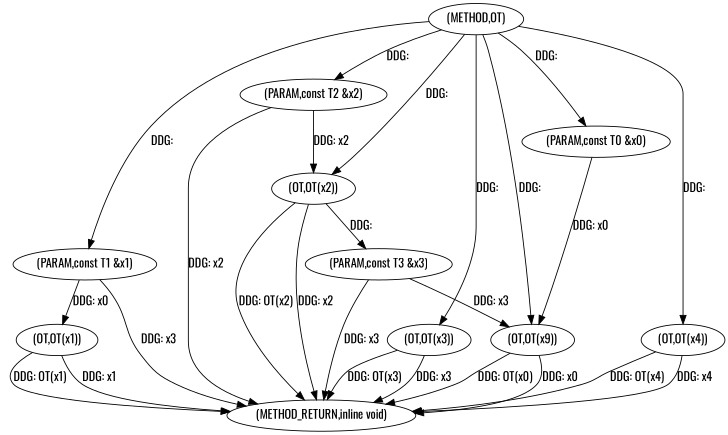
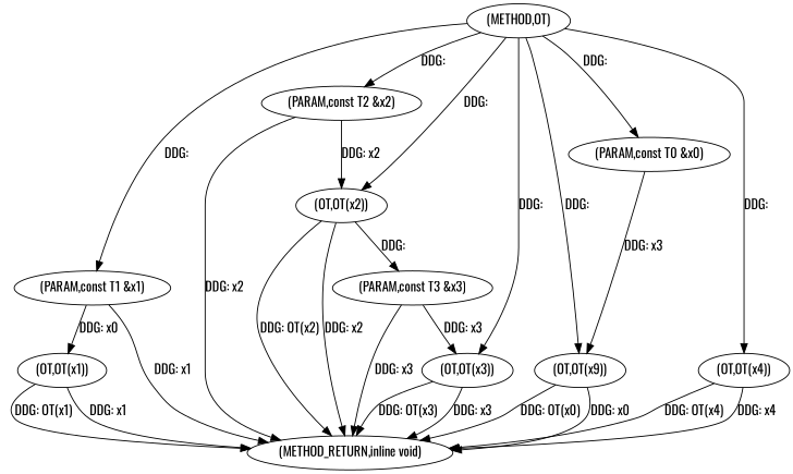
  digraph {
    fontname=Oswald
    node [fontname=Oswald]
    edge [fontname=Oswald]
    n1 [label="(METHOD,OT)"]
    n2 [label="(PARAM,const T0 &x0)"]
    n3 [label="(PARAM,const T1 &x1)"]
    n4 [label="(PARAM,const T2 &x2)"]
    n5 [label="(OT,OT(x9))"]
    n6 [label="(OT,OT(x2))"]
    n7 [label="(OT,OT(x3))"]
    n8 [label="(OT,OT(x4))"]
    n9 [label="(OT,OT(x1))"]
    n10 [label="(METHOD_RETURN,inline void)"]
    n11 [label="(PARAM,const T3 &x3)"]
    n1 -> n2 [label="DDG: "]
    n1 -> n3 [label="DDG: "]
    n1 -> n4 [label="DDG: "]
    n1 -> n5 [label="DDG: "]
    n1 -> n6 [label="DDG: "]
    n1 -> n7 [label="DDG: "]
    n1 -> n8 [label="DDG: "]
-   n2 -> n5 [label="DDG: x0"]
+   n2 -> n5 [label="DDG: x3"]
    n3 -> n9 [label="DDG: x0"]
-   n3 -> n10 [label="DDG: x3"]
+   n3 -> n10 [label="DDG: x1"]
    n4 -> n6 [label="DDG: x2"]
    n4 -> n10 [label="DDG: x2"]
    n5 -> n10 [label="DDG: x0"]
    n5 -> n10 [label="DDG: OT(x0)"]
    n6 -> n10 [label="DDG: x2"]
    n6 -> n10 [label="DDG: OT(x2)"]
    n6 -> n11 [label="DDG: "]
    n7 -> n10 [label="DDG: x3"]
    n7 -> n10 [label="DDG: OT(x3)"]
    n8 -> n10 [label="DDG: x4"]
    n8 -> n10 [label="DDG: OT(x4)"]
    n9 -> n10 [label="DDG: x1"]
    n9 -> n10 [label="DDG: OT(x1)"]
-   n11 -> n5 [label="DDG: x3"]
+   n11 -> n7 [label="DDG: x3"]
    n11 -> n10 [label="DDG: x3"]
  }
